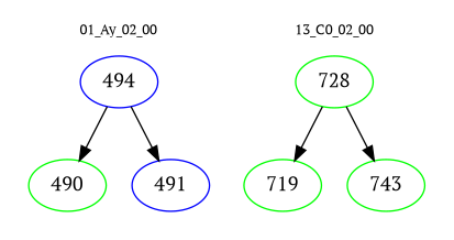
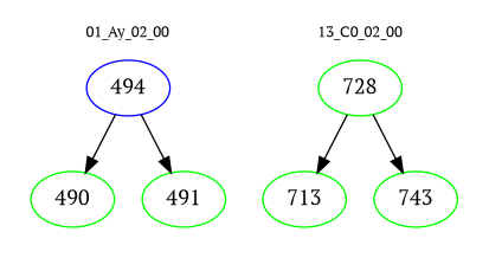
  digraph {
    fontname="PT Serif"
    node [color=green fontname="PT Serif"]
    edge [color=black fontname="PT Serif"]
    n1 [color=blue label=494]
    n2 [label=490]
-   n3 [color=blue label=491]
+   n3 [label=491]
    n4 [label=728]
-   n5 [label=719]
+   n5 [label=713]
    n6 [label=743]
    subgraph cluster_1 {
      color=white
      fontsize=10
      label="01_Ay_02_00"
      n1
      n2
      n3
    }
    subgraph cluster_2 {
      color=white
      fontsize=10
      label="13_C0_02_00"
      n4
      n5
      n6
    }
    n1 -> n2
    n1 -> n3
    n4 -> n5
    n4 -> n6
  }
